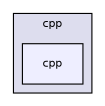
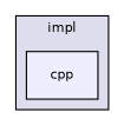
  digraph {
    compound=true
    n1 [fillcolor="#eeeeff" fontname=Helvetica fontsize=10 label=cpp pencolor=black shape=box style=filled]
    subgraph cluster_1 {
      bgcolor="#ddddee"
      fontname=Helvetica
      fontsize=10
-     label=cpp
+     label=impl
      pencolor=black
      n1
    }
  }
